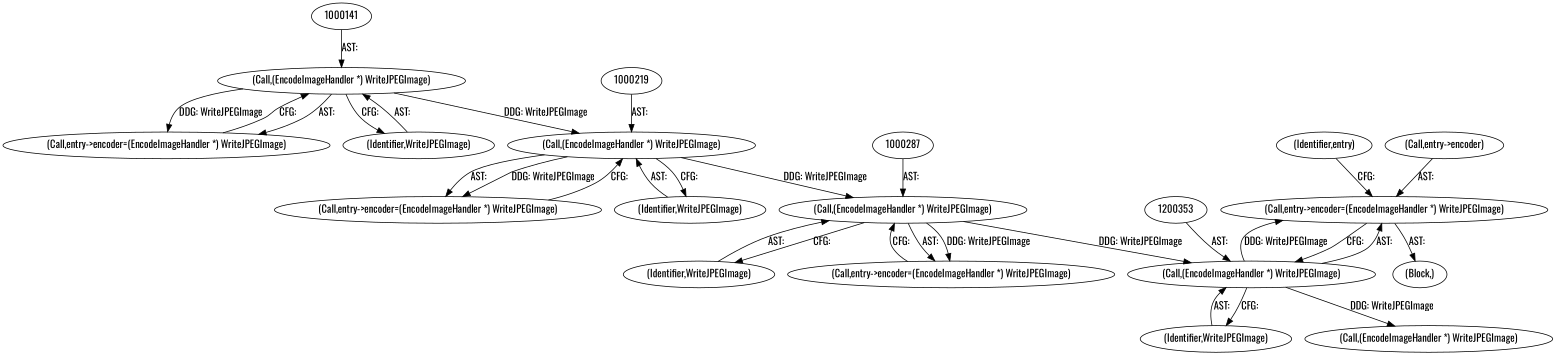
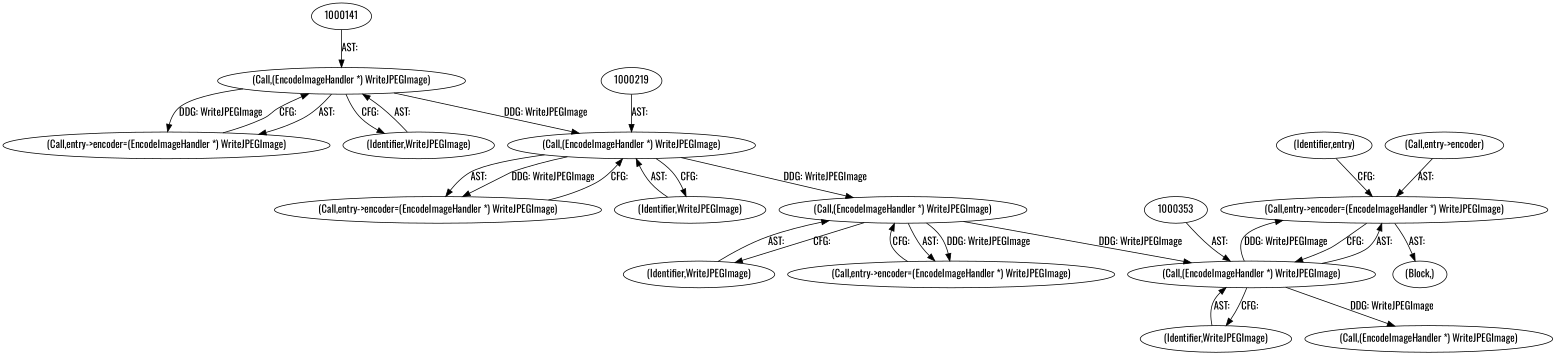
  digraph {
    fontname=Oswald
    node [fontname=Oswald]
    edge [fontname=Oswald]
    n1 [label="(Call,entry->encoder=(EncodeImageHandler *) WriteJPEGImage)"]
    n2 [label="(Call,(EncodeImageHandler *) WriteJPEGImage)"]
    n3 [label="(Block,)"]
    n4 [label="(Identifier,WriteJPEGImage)"]
    n5 [label="(Call,(EncodeImageHandler *) WriteJPEGImage)"]
    n6 [label="(Call,(EncodeImageHandler *) WriteJPEGImage)"]
    n7 [label="(Identifier,WriteJPEGImage)"]
    n8 [label="(Call,entry->encoder=(EncodeImageHandler *) WriteJPEGImage)"]
    n9 [label="(Call,(EncodeImageHandler *) WriteJPEGImage)"]
    n10 [label="(Call,entry->encoder=(EncodeImageHandler *) WriteJPEGImage)"]
    n11 [label="(Identifier,WriteJPEGImage)"]
    n12 [label="(Call,(EncodeImageHandler *) WriteJPEGImage)"]
    n13 [label="(Identifier,WriteJPEGImage)"]
    n14 [label="(Call,entry->encoder=(EncodeImageHandler *) WriteJPEGImage)"]
    n15 [label="(Call,entry->encoder)"]
    n16 [label="(Identifier,entry)"]
-   1000353 [label=1200353]
-   1000287
+   1000353
    n19 [label=1000219]
    1000141
    n1 -> n2 [label="CFG: "]
    n1 -> n3 [label="AST: "]
    n2 -> n1 [label="AST: "]
    n2 -> n1 [label="DDG: WriteJPEGImage"]
    n2 -> n4 [label="CFG: "]
    n2 -> n5 [label="DDG: WriteJPEGImage"]
    n4 -> n2 [label="AST: "]
    n6 -> n2 [label="DDG: WriteJPEGImage"]
    n6 -> n7 [label="CFG: "]
    n6 -> n8 [label="AST: "]
    n6 -> n8 [label="DDG: WriteJPEGImage"]
    n7 -> n6 [label="AST: "]
    n8 -> n6 [label="CFG: "]
    n9 -> n6 [label="DDG: WriteJPEGImage"]
    n9 -> n10 [label="AST: "]
    n9 -> n10 [label="DDG: WriteJPEGImage"]
    n9 -> n11 [label="CFG: "]
    n10 -> n9 [label="CFG: "]
    n11 -> n9 [label="AST: "]
    n12 -> n9 [label="DDG: WriteJPEGImage"]
    n12 -> n13 [label="CFG: "]
    n12 -> n14 [label="AST: "]
    n12 -> n14 [label="DDG: WriteJPEGImage"]
    n13 -> n12 [label="AST: "]
    n14 -> n12 [label="CFG: "]
    n15 -> n1 [label="AST: "]
    n16 -> n1 [label="CFG: "]
    1000353 -> n2 [label="AST: "]
-   1000287 -> n6 [label="AST: "]
    n19 -> n9 [label="AST: "]
    1000141 -> n12 [label="AST: "]
  }
